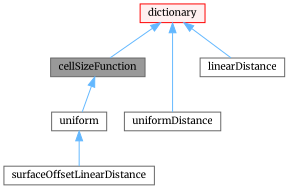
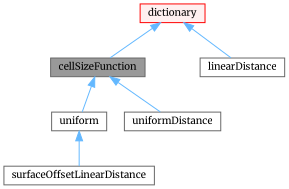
  digraph {
    fontname=Merriweather
    node [color=gray40 fillcolor=white fontname=Merriweather fontsize=10 shape=box style=filled]
    edge [color=steelblue1 dir=back fontname=Merriweather fontsize=10 labelfontname=Helvetica labelfontsize=10 style=solid]
    n1 [fillcolor=grey60 fontcolor=black height=0.2 label=cellSizeFunction width=0.4]
    n2 [height=0.2 label=uniform width=0.4]
    n3 [height=0.2 label=uniformDistance width=0.4]
    n4 [height=0.2 label=linearDistance width=0.4]
    n5 [height=0.2 label=surfaceOffsetLinearDistance width=0.4]
    n6 [color=red fillcolor="#FFF0F0" height=0.2 label=dictionary width=0.4]
    n1 -> n2
-   n6 -> n3
+   n1 -> n3
    n2 -> n5
    n6 -> n1
    n6 -> n4
  }
